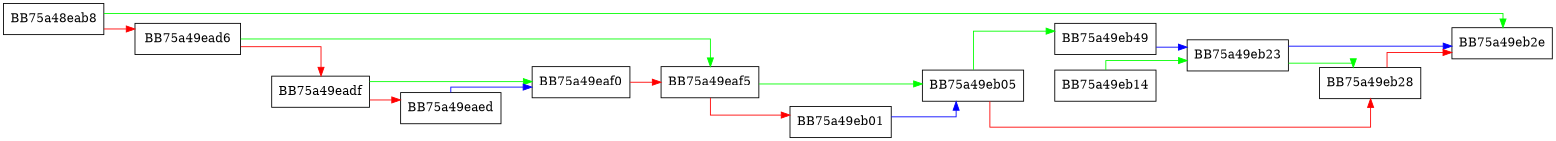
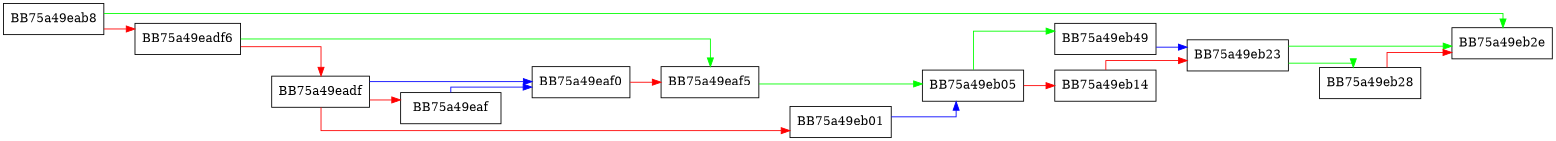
  digraph {
    rankdir=LR
    splines=ortho
    node [shape=box]
    edge [color=red]
-   BB75a49eab8 [label=BB75a48eab8]
+   BB75a49eab8
    BB75a49eb2e
-   BB75a49ead6
+   BB75a49ead6 [label=BB75a49eadf6]
    BB75a49eaf5
    BB75a49eadf
    BB75a49eb05
    BB75a49eb01
    BB75a49eaf0
-   BB75a49eaed
+   BB75a49eaed [label=BB75a49eaf]
    n10 [label=BB75a49eb49]
    BB75a49eb14
    BB75a49eb23
    BB75a49eb28
    BB75a49eab8 -> BB75a49eb2e [color=green]
    BB75a49eab8 -> BB75a49ead6
    BB75a49ead6 -> BB75a49eaf5 [color=green]
    BB75a49ead6 -> BB75a49eadf
    BB75a49eaf5 -> BB75a49eb05 [color=green]
-   BB75a49eaf5 -> BB75a49eb01
-   BB75a49eadf -> BB75a49eaf0 [color=green]
+   BB75a49eadf -> BB75a49eb01
+   BB75a49eadf -> BB75a49eaf0 [color=blue]
    BB75a49eadf -> BB75a49eaed
    BB75a49eb05 -> n10 [color=green]
-   BB75a49eb05 -> BB75a49eb28
+   BB75a49eb05 -> BB75a49eb14
    BB75a49eb01 -> BB75a49eb05 [color=blue]
    BB75a49eaf0 -> BB75a49eaf5
    BB75a49eaed -> BB75a49eaf0 [color=blue]
    n10 -> BB75a49eb23 [color=blue]
-   BB75a49eb14 -> BB75a49eb23 [color=green]
-   BB75a49eb23 -> BB75a49eb2e [color=blue]
+   BB75a49eb14 -> BB75a49eb23
+   BB75a49eb23 -> BB75a49eb2e [color=green]
    BB75a49eb23 -> BB75a49eb28 [color=green]
    BB75a49eb28 -> BB75a49eb2e
  }
